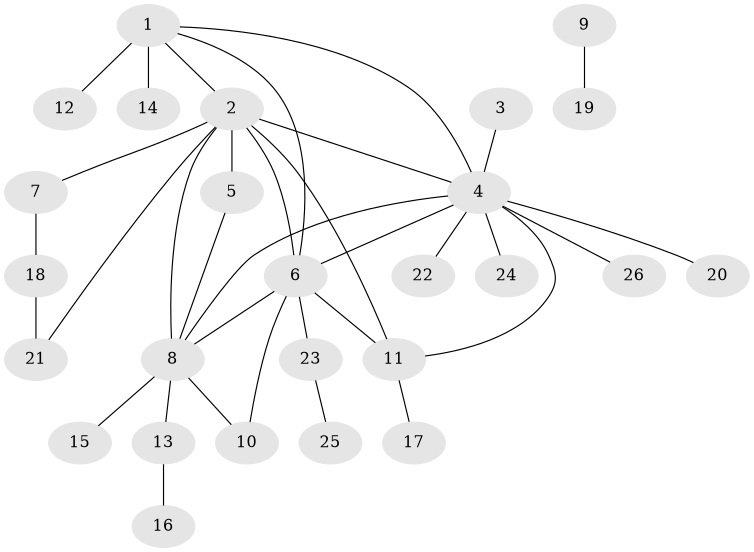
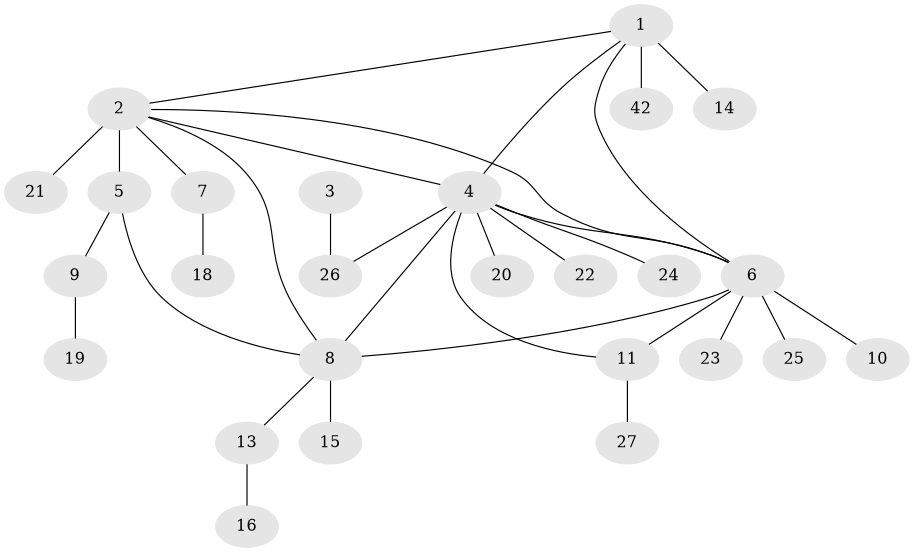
  graph {
    node [color=gray90 style=filled]
    edge [weight=1.0]
    1
    2
    4
    6
-   12
+   12 [label=42]
    14
    11
    5
    7
    8
    21
    20
    22
    24
    26
    10
    23
-   17
+   17 [label=27]
    9
    18
    13
    15
    3
    19
    25
    16
    1 -- 2
    1 -- 4
    1 -- 6
    1 -- 12
    1 -- 14 [weight=3.0]
    2 -- 4
    2 -- 6
-   2 -- 11
    2 -- 5 [weight=6.0]
    2 -- 7
    2 -- 8
    2 -- 21
    4 -- 6
    4 -- 11
    4 -- 8
    4 -- 20
    4 -- 22
    4 -- 24
    4 -- 26
    6 -- 11 [weight=2.0]
    6 -- 8
    6 -- 10
    6 -- 23
    11 -- 17
    5 -- 8
+   5 -- 9
    7 -- 18
-   8 -- 10
    8 -- 13
    8 -- 15 [weight=2.0]
-   23 -- 25
+   6 -- 25
    9 -- 19
-   18 -- 21 [weight=2.0]
    13 -- 16
-   3 -- 4
+   3 -- 26
  }
